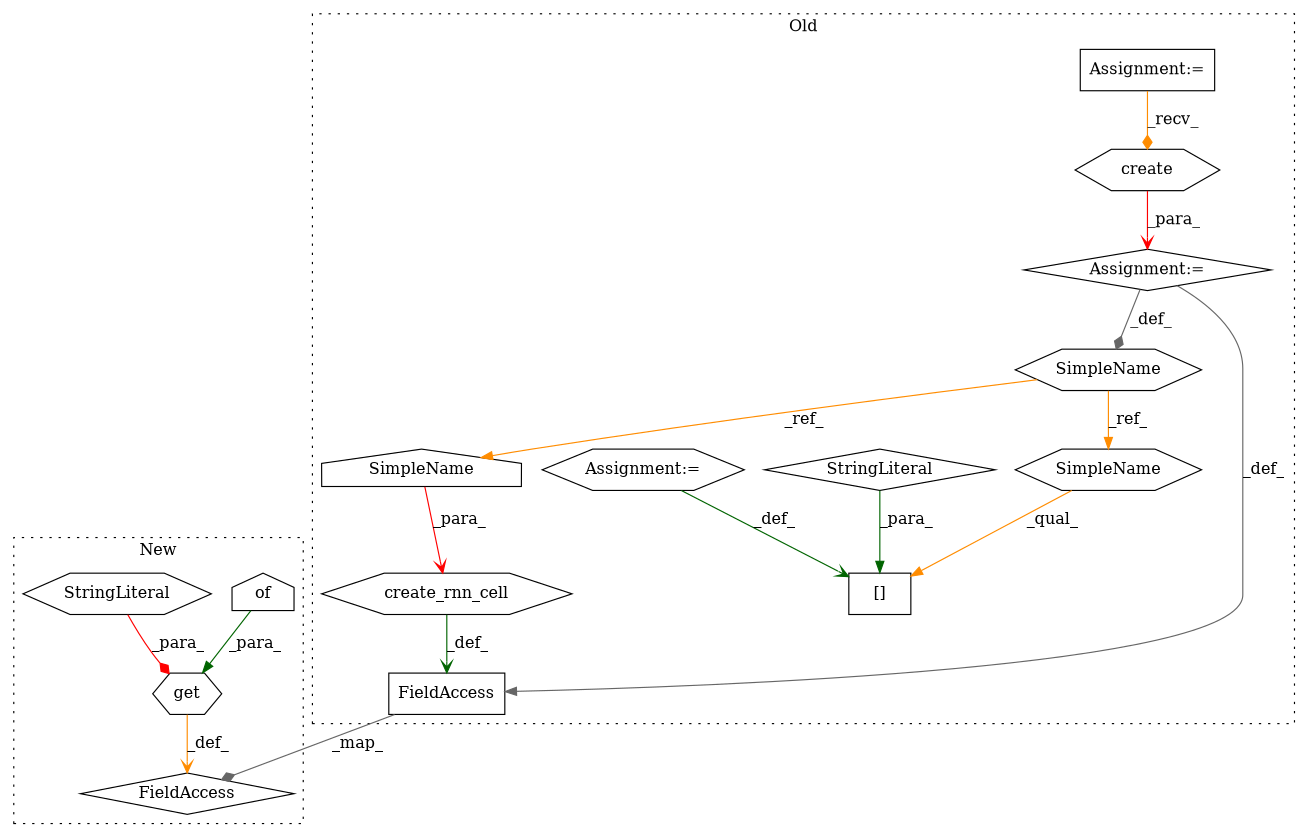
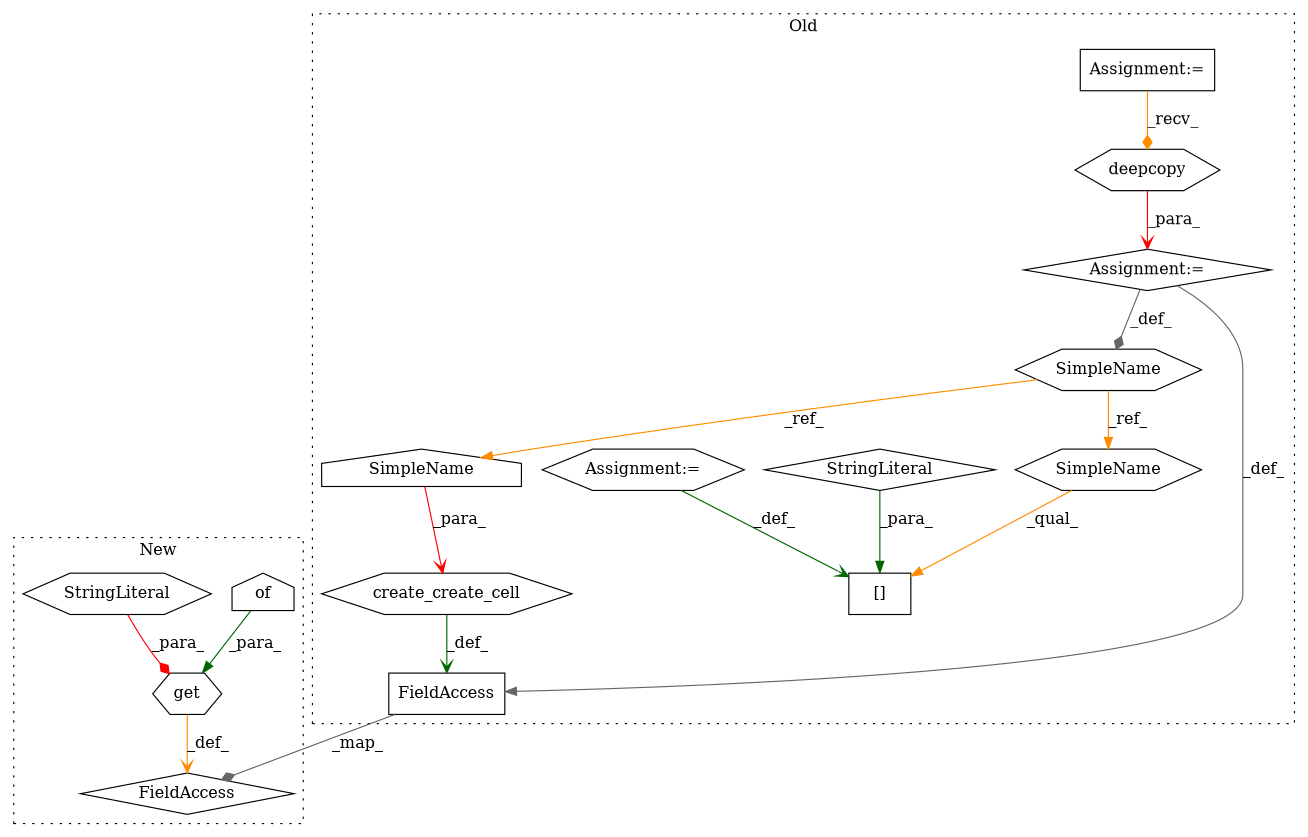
  digraph {
    node [a=32 l=11 shape=hexagon]
    edge [arrowhead=normal color=darkorange]
-   n1 [l="16,1" label=create_rnn_cell s="8667,8743"]
+   n1 [l="16,1" label=create_create_cell s="8667,8743"]
    n2 [a=42 label=SimpleName s=8306]
    n3 [a=2 l="12,1" label="[]" s="8350,8373" shape=box]
    n4 [a=45 label=StringLiteral s=8362 shape=diamond]
-   n5 [l="9,1" label=create s="8323,8343"]
+   n5 [l="9,1" label=deepcopy s="8323,8343"]
    n6 [a=7 l=4 label="Assignment:=" s=7843 shape=box]
    n7 [a=7 l=1 label="Assignment:=" s=8317 shape=diamond]
    n8 [a=7 l=1 label="Assignment:=" s=8374]
    n9 [a=22 l=24 label=FieldAccess s=8642 shape=box]
    n10 [a=42 label=SimpleName s=8350]
    n11 [a=42 label=SimpleName s=8716 shape=house]
    n12 [l=4 label=of s=8775 shape=house]
    n13 [l="4,1" label=get s="8748,8779"]
    n14 [a=45 l=18 label=StringLiteral s=8752]
    n15 [a=22 l=24 label=FieldAccess s=8674 shape=diamond]
    subgraph cluster_1 {
      label=Old
      style=dotted
      n1
      n2
      n3
      n4
      n5
      n6
      n7
      n8
      n9
      n10
      n11
    }
    subgraph cluster_2 {
      label=New
      style=dotted
      n12
      n13
      n14
      n15
    }
    n1 -> n9 [arrowhead=vee color=darkgreen label=_def_]
    n2 -> n10 [label=_ref_]
    n2 -> n11 [label=_ref_]
    n4 -> n3 [color=darkgreen label=_para_]
    n5 -> n7 [arrowhead=vee color=red label=_para_]
    n6 -> n5 [arrowhead=diamond label=_recv_]
    n7 -> n2 [arrowhead=diamond color=gray40 label=_def_]
    n7 -> n9 [color=gray40 label=_def_]
    n8 -> n3 [arrowhead=vee color=darkgreen label=_def_]
    n9 -> n15 [arrowhead=diamond color=gray40 label=_map_]
    n10 -> n3 [label=_qual_]
    n11 -> n1 [arrowhead=vee color=red label=_para_]
    n12 -> n13 [color=darkgreen label=_para_]
    n13 -> n15 [arrowhead=vee label=_def_]
    n14 -> n13 [arrowhead=diamond color=red label=_para_]
  }
